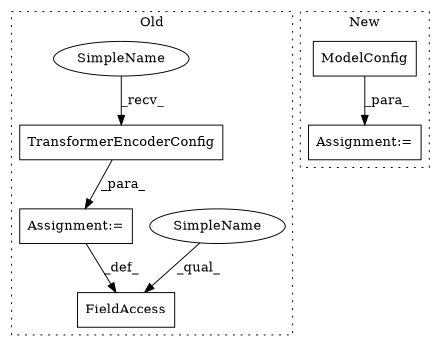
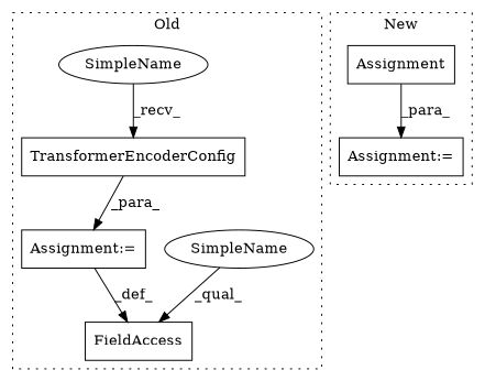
  digraph {
    node [a=32 l=1 s=546 shape=box]
    n1 [l=26 label=TransformerEncoderConfig s=589]
    n2 [a=22 l=33 label=FieldAccess]
    n3 [a=7 label="Assignment:=" s=579]
    n4 [a=42 l=8 label=SimpleName shape=ellipse]
    n5 [a=42 l=8 label=SimpleName s=580 shape=ellipse]
-   n6 [l=13 label=ModelConfig s=798]
+   n6 [l=13 label=Assignment s=798]
    n7 [a=7 label="Assignment:=" s=797]
    subgraph cluster_1 {
      label=Old
      style=dotted
      n1
      n2
      n3
      n4
      n5
    }
    subgraph cluster_2 {
      label=New
      style=dotted
      n6
      n7
    }
    n1 -> n3 [label=_para_]
    n3 -> n2 [label=_def_]
    n4 -> n2 [label=_qual_]
    n5 -> n1 [label=_recv_]
    n6 -> n7 [label=_para_]
  }
